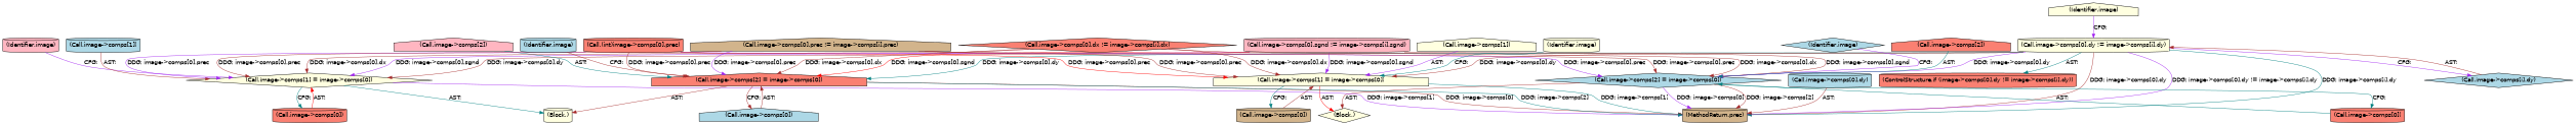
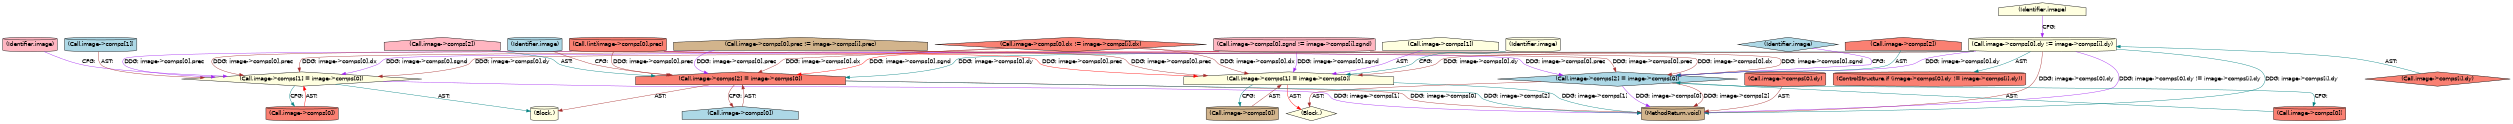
  digraph {
    fontname="DejaVu Sans"
    node [fillcolor=lightyellow fontname="DejaVu Sans" shape=cylinder style=filled]
    edge [color=brown fontname="DejaVu Sans"]
    n1 [label="(Call,image->comps[0].dy != image->comps[i].dy)"]
    n2 [label="(Call,image->comps[1] = image->comps[0])" shape=house]
    n3 [fillcolor=lightblue label="(Call,image->comps[2] = image->comps[0])" shape=diamond]
    n4 [label="(Call,image->comps[1] = image->comps[0])" shape=diamond]
    n5 [fillcolor=salmon label="(Call,image->comps[2] = image->comps[0])" shape=house]
    n6 [fillcolor=salmon label="(ControlStructure,if (image->comps[0].dy != image->comps[i].dy))"]
-   n7 [fillcolor=tan label="(MethodReturn,prec)"]
-   n8 [fillcolor=lightblue label="(Call,image->comps[i].dy)" shape=diamond]
+   n7 [fillcolor=tan label="(MethodReturn,void)"]
+   n8 [fillcolor=salmon label="(Call,image->comps[i].dy)" shape=diamond]
    n9 [label="(Block,)" shape=diamond]
    n10 [fillcolor=tan label="(Call,image->comps[0])"]
    n11 [fillcolor=salmon label="(Call,image->comps[0])"]
    n12 [label="(Block,)"]
    n13 [fillcolor=salmon label="(Call,image->comps[0])"]
    n14 [fillcolor=lightblue label="(Call,image->comps[0])" shape=house]
    n15 [fillcolor=lightpink label="(Identifier,image)"]
    n16 [label="(Identifier,image)" shape=house]
    n17 [fillcolor=lightblue label="(Call,image->comps[1])"]
    n18 [fillcolor=lightpink label="(Call,image->comps[0].sgnd != image->comps[i].sgnd)"]
    n19 [fillcolor=lightpink label="(Call,image->comps[2])" shape=house]
-   n20 [fillcolor=lightblue label="(Call,image->comps[0].dy)"]
+   n20 [fillcolor=salmon label="(Call,image->comps[0].dy)"]
    n21 [fillcolor=salmon label="(Call,(int)image->comps[0].prec)"]
    n22 [fillcolor=lightblue label="(Identifier,image)" shape=diamond]
    n23 [label="(Call,image->comps[1])" shape=house]
    n24 [fillcolor=salmon label="(Call,image->comps[0].dx != image->comps[i].dx)" shape=diamond]
    n25 [fillcolor=salmon label="(Call,image->comps[2])" shape=house]
    n26 [fillcolor=tan label="(Call,image->comps[0].prec != image->comps[i].prec)" shape=house]
    n27 [label="(Identifier,image)"]
    n28 [fillcolor=lightblue label="(Identifier,image)"]
    n1 -> n2 [label="DDG: image->comps[0].dy"]
    n1 -> n3 [color=purple label="DDG: image->comps[0].dy"]
    n1 -> n4 [label="DDG: image->comps[0].dy"]
    n1 -> n5 [color=teal label="DDG: image->comps[0].dy"]
    n1 -> n6 [color=teal label="AST: "]
    n1 -> n7 [label="DDG: image->comps[0].dy"]
    n1 -> n7 [color=purple label="DDG: image->comps[0].dy != image->comps[i].dy"]
    n1 -> n7 [color=teal label="DDG: image->comps[i].dy"]
-   n1 -> n8 [color=purple label="CFG: "]
    n2 -> n7 [color=teal label="DDG: image->comps[1]"]
    n2 -> n9 [color=red label="AST: "]
    n2 -> n10 [color=teal label="CFG: "]
    n3 -> n7 [color=purple label="DDG: image->comps[0]"]
    n3 -> n7 [label="DDG: image->comps[2]"]
    n3 -> n9 [label="AST: "]
    n3 -> n11 [color=teal label="CFG: "]
    n4 -> n7 [color=purple label="DDG: image->comps[1]"]
    n4 -> n12 [color=teal label="AST: "]
    n4 -> n13 [color=teal label="CFG: "]
    n5 -> n7 [label="DDG: image->comps[0]"]
    n5 -> n7 [color=teal label="DDG: image->comps[2]"]
    n5 -> n12 [label="AST: "]
    n5 -> n14 [label="CFG: "]
-   n8 -> n1 [label="AST: "]
+   n8 -> n1 [color=teal label="AST: "]
    n10 -> n2 [label="AST: "]
    n11 -> n3 [color=teal label="AST: "]
    n13 -> n4 [color=red label="AST: "]
    n14 -> n5 [label="AST: "]
    n15 -> n4 [color=purple label="CFG: "]
    n16 -> n1 [color=purple label="CFG: "]
    n17 -> n4 [label="AST: "]
    n18 -> n2 [color=purple label="DDG: image->comps[0].sgnd"]
    n18 -> n3 [label="DDG: image->comps[0].sgnd"]
    n18 -> n4 [color=purple label="DDG: image->comps[0].sgnd"]
    n18 -> n5 [color=red label="DDG: image->comps[0].sgnd"]
    n19 -> n5 [color=teal label="AST: "]
    n20 -> n7 [label="AST: "]
    n21 -> n2 [color=red label="DDG: image->comps[0].prec"]
    n21 -> n3 [color=purple label="DDG: image->comps[0].prec"]
    n21 -> n4 [color=purple label="DDG: image->comps[0].prec"]
    n21 -> n5 [label="DDG: image->comps[0].prec"]
    n22 -> n3 [color=purple label="CFG: "]
    n23 -> n2 [color=purple label="AST: "]
    n24 -> n2 [label="DDG: image->comps[0].dx"]
    n24 -> n3 [label="DDG: image->comps[0].dx"]
    n24 -> n4 [label="DDG: image->comps[0].dx"]
    n24 -> n5 [label="DDG: image->comps[0].dx"]
    n25 -> n3 [color=teal label="AST: "]
    n26 -> n2 [label="DDG: image->comps[0].prec"]
    n26 -> n3 [label="DDG: image->comps[0].prec"]
    n26 -> n4 [label="DDG: image->comps[0].prec"]
    n26 -> n5 [color=purple label="DDG: image->comps[0].prec"]
    n27 -> n2 [color=teal label="CFG: "]
    n28 -> n5 [label="CFG: "]
  }
